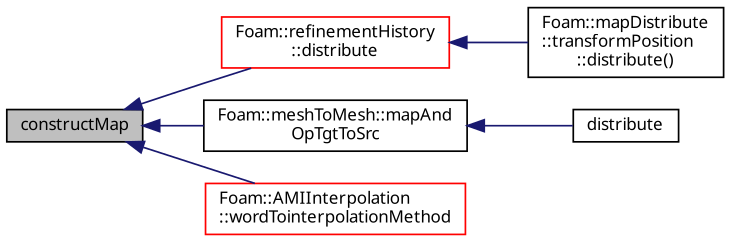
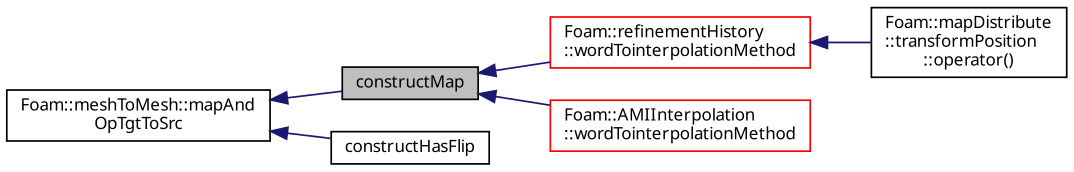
  digraph {
    fontname="Noto Sans"
    rankdir=LR
    node [color=black fontname="Noto Sans" fontsize=10 shape=record]
    edge [color=midnightblue dir=back fontname="Noto Sans" fontsize=10 labelfontname=Helvetica labelfontsize=10 style=solid]
    n1 [fillcolor=grey75 fontcolor=black height=0.2 label=constructMap style=filled width=0.4]
-   n2 [color=red height=0.2 label="Foam::refinementHistory\l::distribute" width=0.4]
+   n2 [color=red height=0.2 label="Foam::refinementHistory\l::wordTointerpolationMethod" width=0.4]
    n3 [height=0.2 label="Foam::meshToMesh::mapAnd\lOpTgtToSrc" width=0.4]
    n4 [color=red height=0.2 label="Foam::AMIInterpolation\l::wordTointerpolationMethod" width=0.4]
-   n5 [height=0.2 label=distribute width=0.4]
-   n6 [height=0.2 label="Foam::mapDistribute\l::transformPosition\l::distribute()" width=0.4]
+   n5 [height=0.2 label=constructHasFlip width=0.4]
+   n6 [height=0.2 label="Foam::mapDistribute\l::transformPosition\l::operator()" width=0.4]
    n1 -> n2
-   n1 -> n3
+   n3 -> n1
    n1 -> n4
    n2 -> n6
    n3 -> n5
  }
